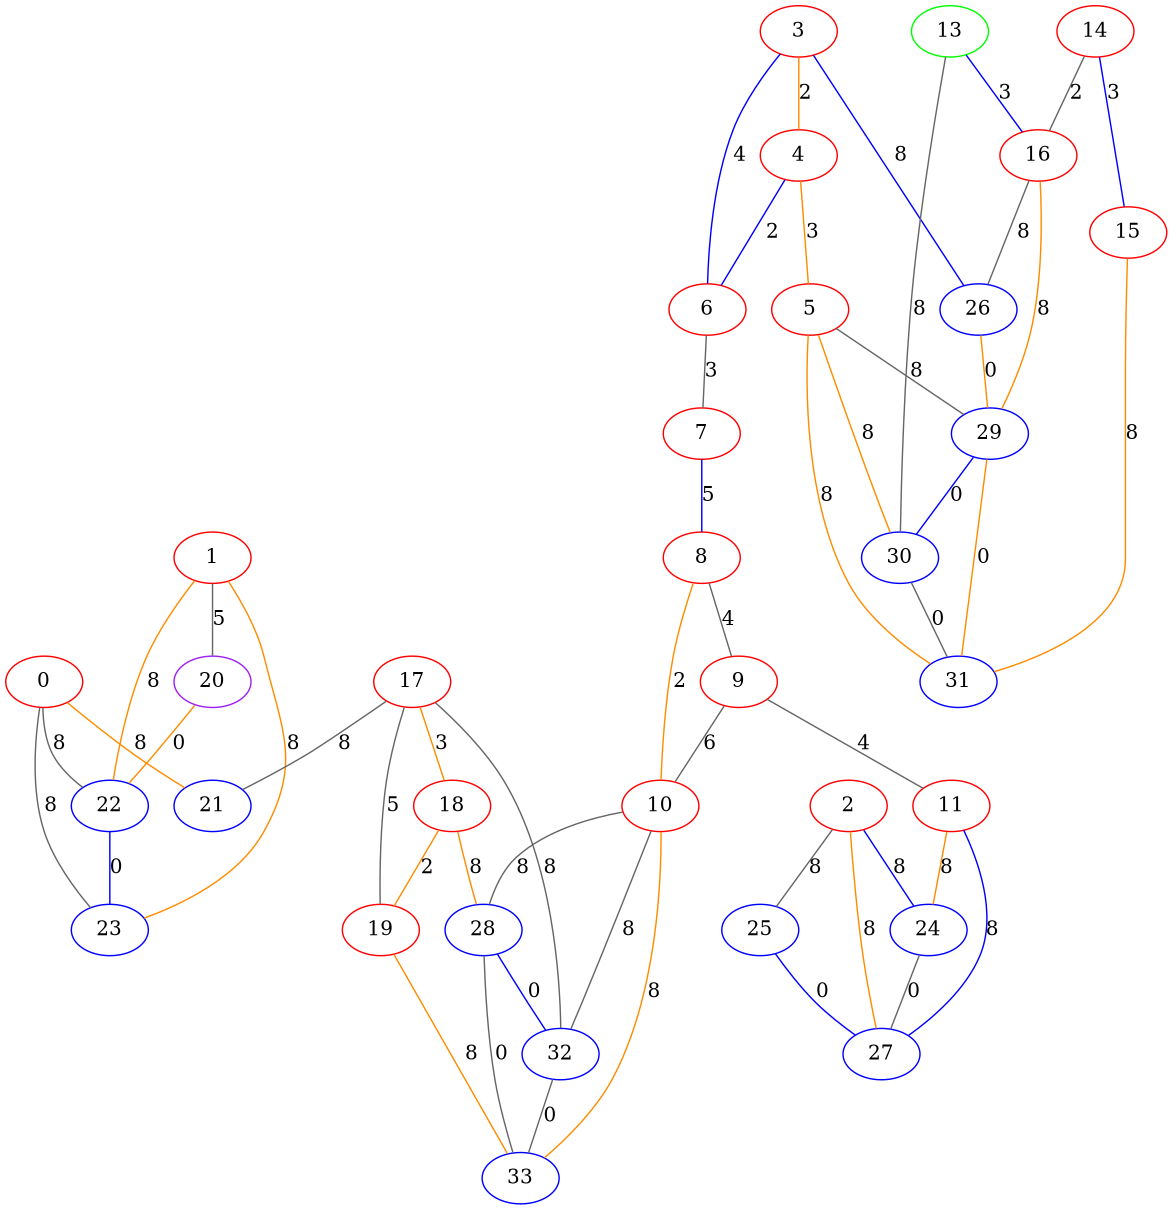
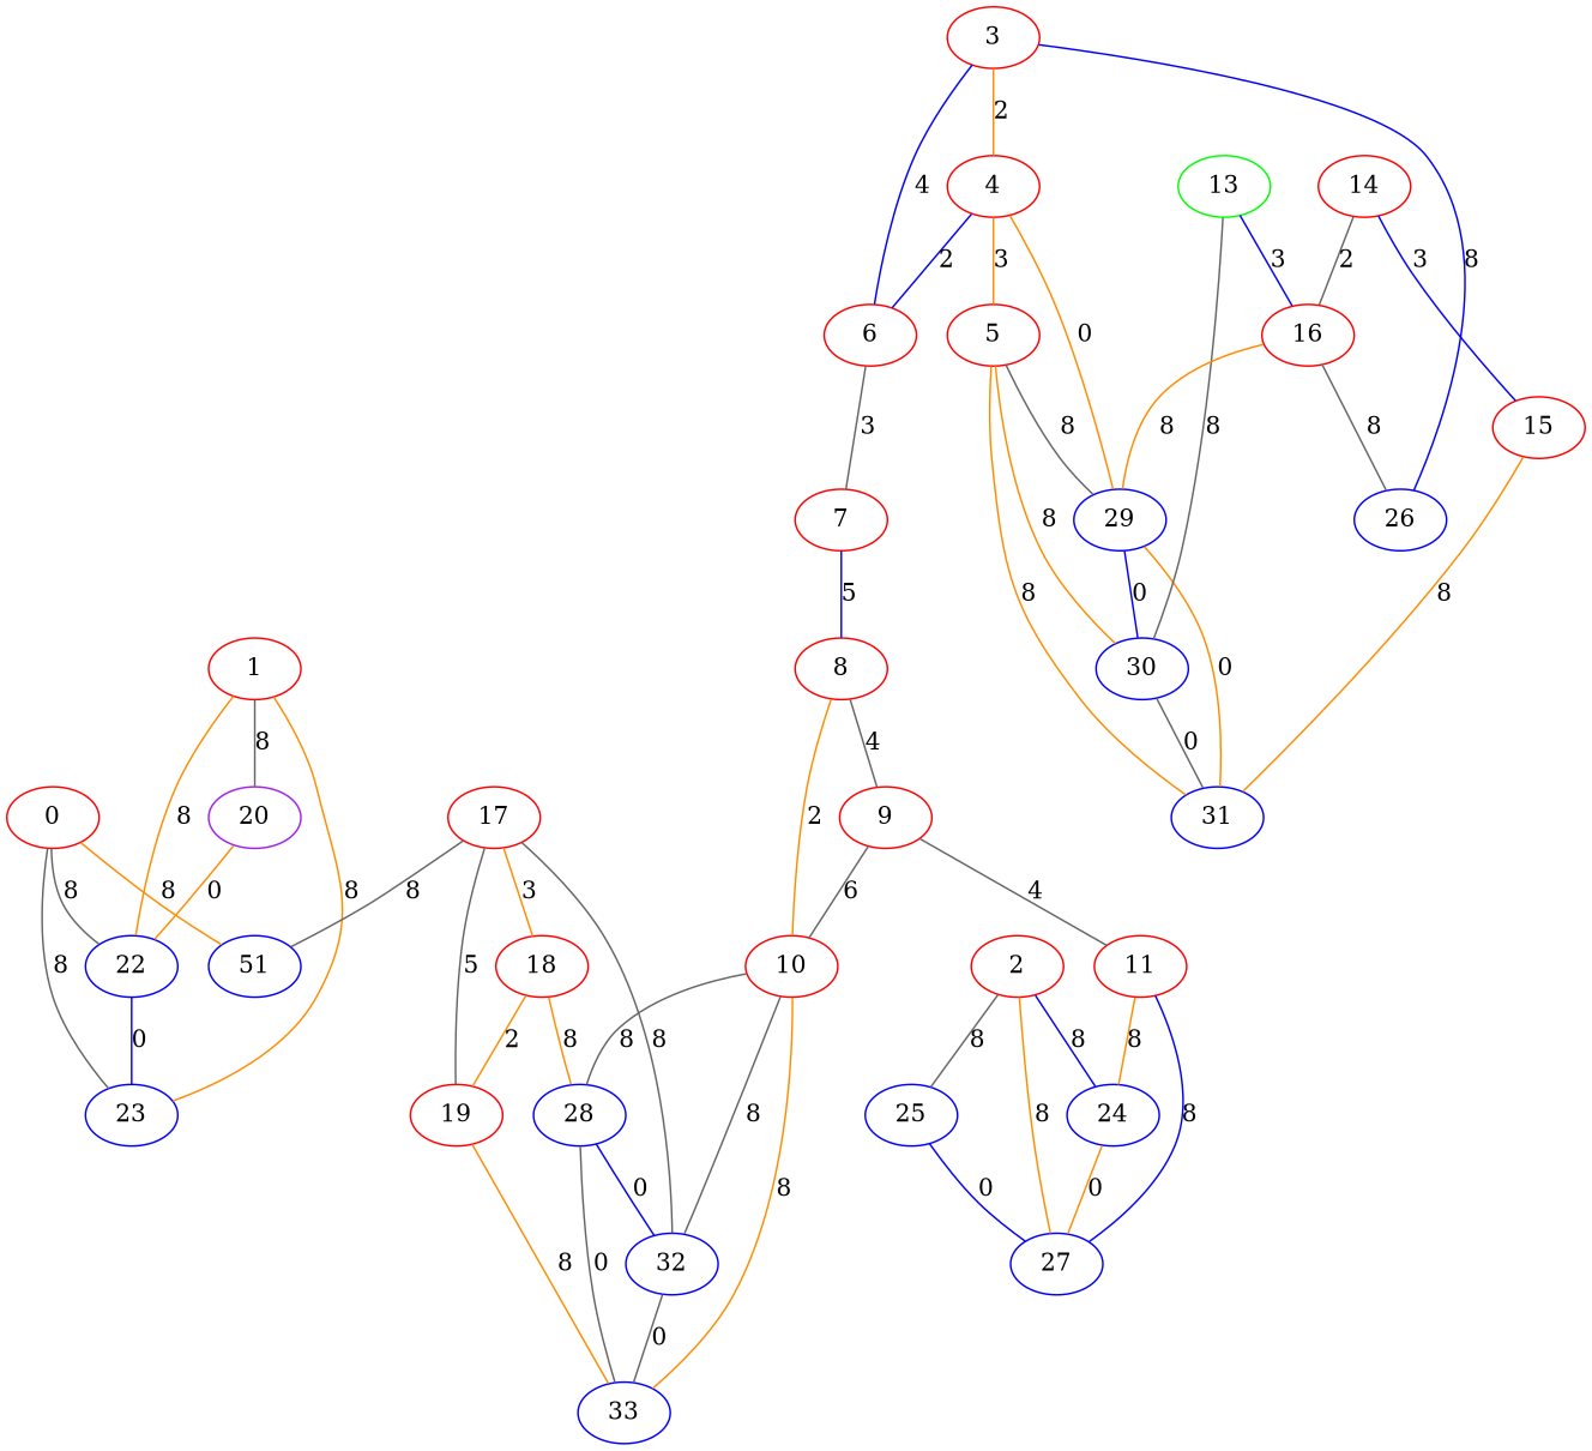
  graph {
    node [color=red weight=1]
    edge [color=gray40]
-   21 [color=blue weight=3]
+   21 [color=blue weight=3 label=51]
    0
    22 [color=blue weight=3]
    23 [color=blue weight=3]
    1
    20 [color=purple weight=4]
    24 [color=blue weight=3]
    2
    25 [color=blue weight=3]
    27 [color=blue weight=3]
    3
    4
    6
    26 [color=blue weight=3]
    5
    7
    29 [color=blue weight=3]
    30 [color=blue weight=3]
    31 [color=blue weight=3]
    8
    9
    10
    11
    28 [color=blue weight=3]
    32 [color=blue weight=3]
    33 [color=blue weight=3]
    13 [color=green weight=2]
    16
    14
    15
    17
    18
    19
    0 -- 21 [color=darkorange label=8]
    0 -- 22 [label=8]
    0 -- 23 [label=8]
    22 -- 23 [color=blue label=0]
    1 -- 22 [color=darkorange label=8]
    1 -- 23 [color=darkorange label=8]
-   1 -- 20 [label=5]
+   1 -- 20 [label=8]
    20 -- 22 [color=darkorange label=0]
-   24 -- 27 [label=0]
+   24 -- 27 [color=darkorange label=0]
    2 -- 24 [color=blue label=8]
    2 -- 25 [label=8]
    2 -- 27 [color=darkorange label=8]
    25 -- 27 [color=blue label=0]
    3 -- 4 [color=darkorange label=2]
    3 -- 6 [color=blue label=4]
    3 -- 26 [color=blue label=8]
    4 -- 6 [color=blue label=2]
    4 -- 5 [color=darkorange label=3]
    6 -- 7 [label=3]
-   26 -- 29 [color=darkorange label=0]
+   4 -- 29 [color=darkorange label=0]
    5 -- 29 [label=8]
    5 -- 30 [color=darkorange label=8]
    5 -- 31 [color=darkorange label=8]
    7 -- 8 [color=blue label=5]
    29 -- 30 [color=blue label=0]
    29 -- 31 [color=darkorange label=0]
    30 -- 31 [label=0]
    8 -- 9 [label=4]
    8 -- 10 [color=darkorange label=2]
    9 -- 10 [label=6]
    9 -- 11 [label=4]
    10 -- 28 [label=8]
    10 -- 32 [label=8]
    10 -- 33 [color=darkorange label=8]
    11 -- 24 [color=darkorange label=8]
    11 -- 27 [color=blue label=8]
    28 -- 32 [color=blue label=0]
    28 -- 33 [label=0]
    32 -- 33 [label=0]
    13 -- 30 [label=8]
    13 -- 16 [color=blue label=3]
    16 -- 26 [label=8]
    16 -- 29 [color=darkorange label=8]
    14 -- 16 [label=2]
    14 -- 15 [color=blue label=3]
    15 -- 31 [color=darkorange label=8]
    17 -- 21 [label=8]
    17 -- 32 [label=8]
    17 -- 18 [color=darkorange label=3]
    17 -- 19 [label=5]
    18 -- 28 [color=darkorange label=8]
    18 -- 19 [color=darkorange label=2]
    19 -- 33 [color=darkorange label=8]
  }
